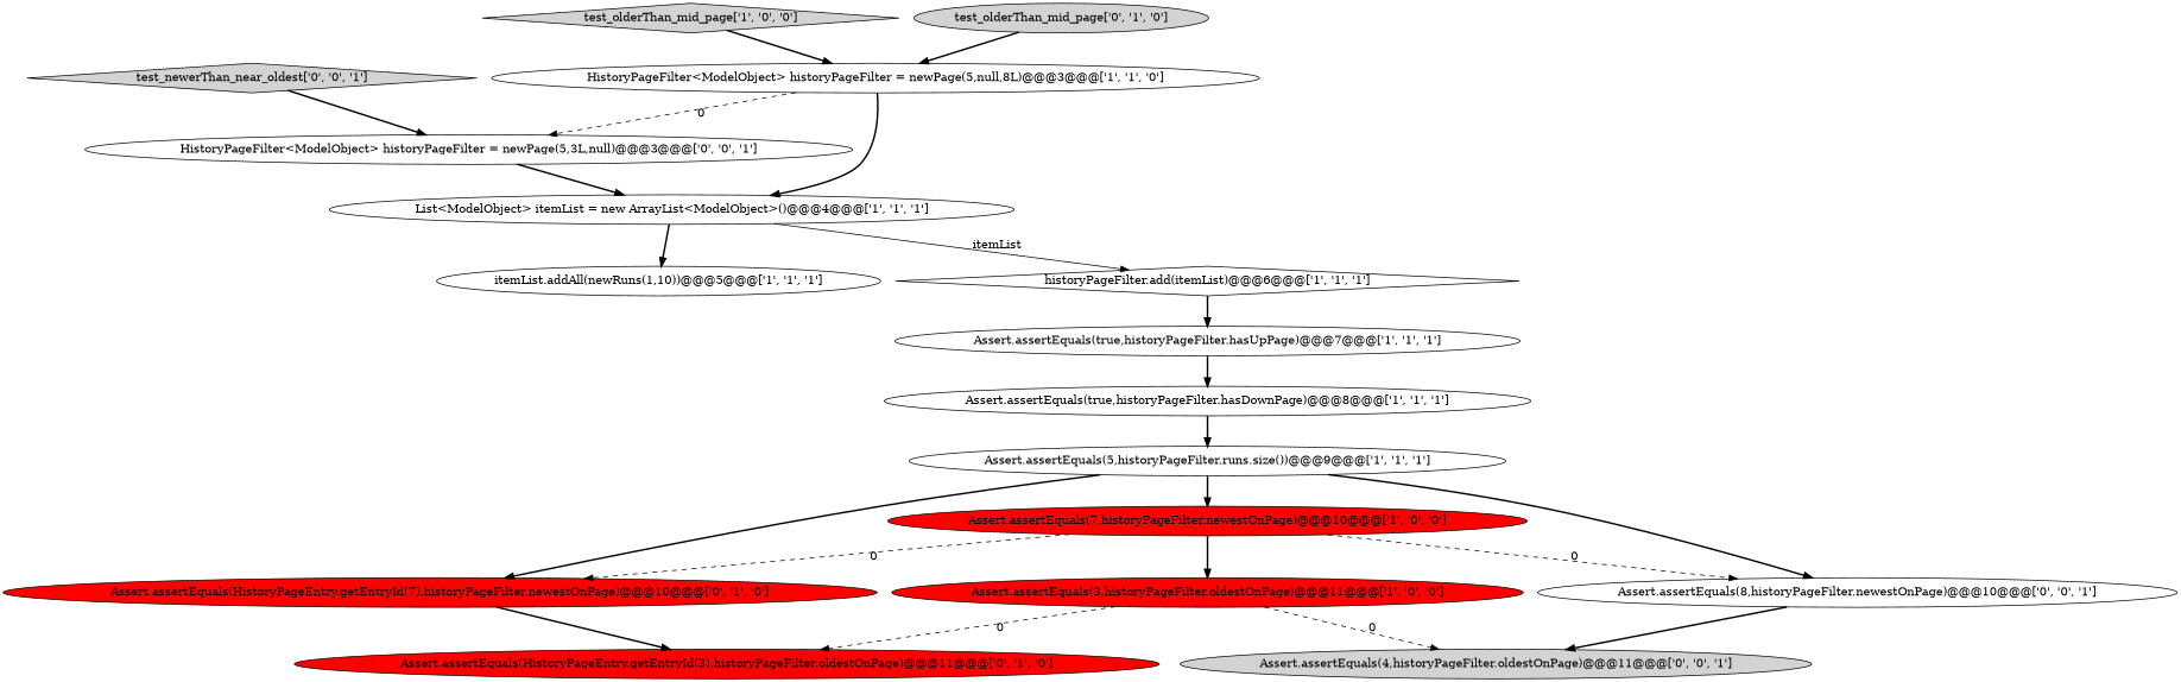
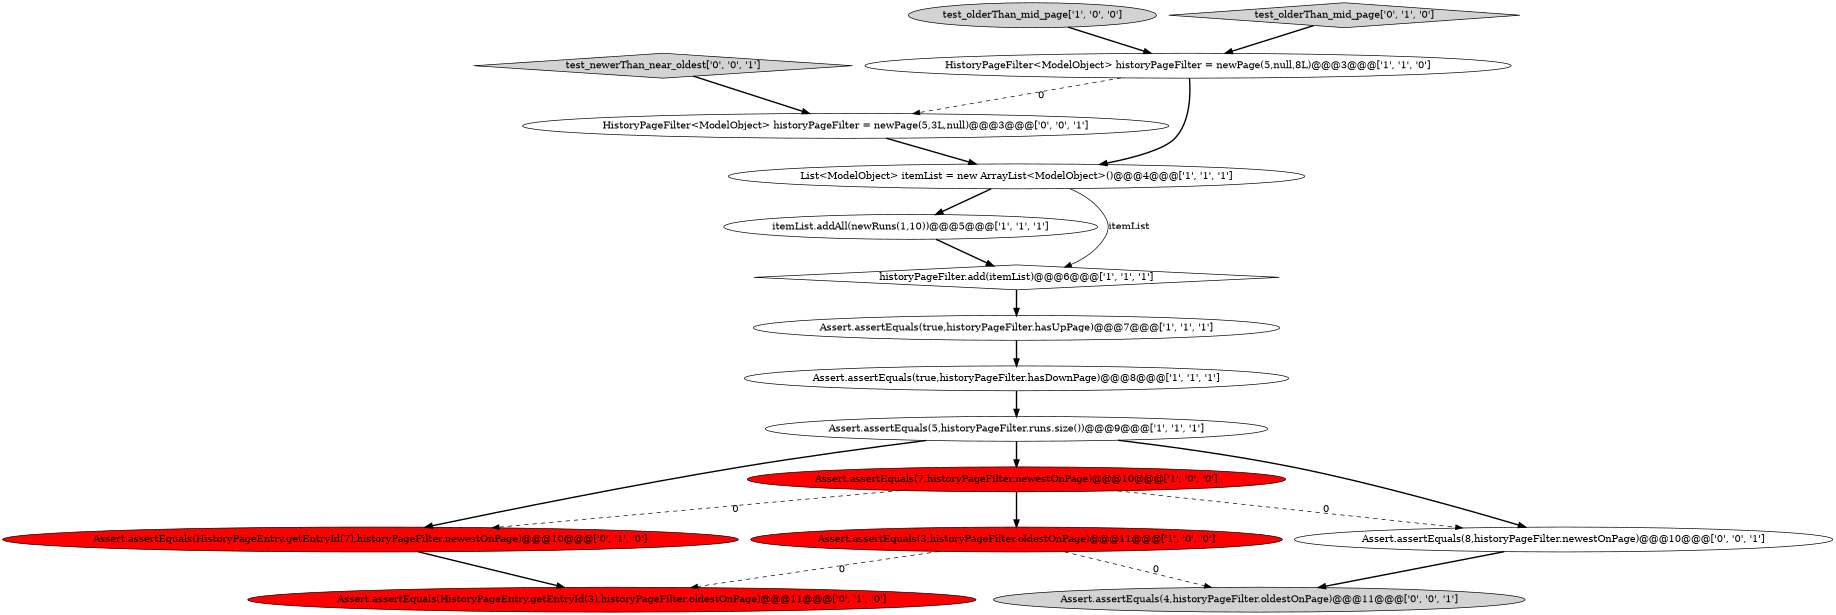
  digraph {
    node [fillcolor=white shape=ellipse style=filled]
    edge [style=bold]
    n1 [fillcolor=red label="Assert.assertEquals(3,historyPageFilter.oldestOnPage)@@@11@@@['1', '0', '0']"]
    n2 [fillcolor=lightgray label="Assert.assertEquals(4,historyPageFilter.oldestOnPage)@@@11@@@['0', '0', '1']"]
    n3 [fillcolor=red label="Assert.assertEquals(HistoryPageEntry.getEntryId(3),historyPageFilter.oldestOnPage)@@@11@@@['0', '1', '0']"]
    n4 [label="Assert.assertEquals(5,historyPageFilter.runs.size())@@@9@@@['1', '1', '1']"]
    n5 [fillcolor=red label="Assert.assertEquals(HistoryPageEntry.getEntryId(7),historyPageFilter.newestOnPage)@@@10@@@['0', '1', '0']"]
    n6 [fillcolor=red label="Assert.assertEquals(7,historyPageFilter.newestOnPage)@@@10@@@['1', '0', '0']"]
    n7 [label="Assert.assertEquals(8,historyPageFilter.newestOnPage)@@@10@@@['0', '0', '1']"]
-   n8 [fillcolor=lightgray label="test_olderThan_mid_page['1', '0', '0']" shape=diamond]
+   n8 [fillcolor=lightgray label="test_olderThan_mid_page['1', '0', '0']"]
    n9 [label="HistoryPageFilter<ModelObject> historyPageFilter = newPage(5,null,8L)@@@3@@@['1', '1', '0']"]
    n10 [label="HistoryPageFilter<ModelObject> historyPageFilter = newPage(5,3L,null)@@@3@@@['0', '0', '1']"]
    n11 [label="List<ModelObject> itemList = new ArrayList<ModelObject>()@@@4@@@['1', '1', '1']"]
    n12 [label="itemList.addAll(newRuns(1,10))@@@5@@@['1', '1', '1']"]
    n13 [label="historyPageFilter.add(itemList)@@@6@@@['1', '1', '1']" shape=diamond]
    n14 [label="Assert.assertEquals(true,historyPageFilter.hasUpPage)@@@7@@@['1', '1', '1']"]
    n15 [label="Assert.assertEquals(true,historyPageFilter.hasDownPage)@@@8@@@['1', '1', '1']"]
-   n16 [fillcolor=lightgray label="test_olderThan_mid_page['0', '1', '0']"]
+   n16 [fillcolor=lightgray label="test_olderThan_mid_page['0', '1', '0']" shape=diamond]
    n17 [fillcolor=lightgray label="test_newerThan_near_oldest['0', '0', '1']" shape=diamond]
    n1 -> n2 [label=0 style=dashed]
    n1 -> n3 [label=0 style=dashed]
    n4 -> n5
    n4 -> n6
    n4 -> n7
    n5 -> n3
    n6 -> n1
    n6 -> n5 [label=0 style=dashed]
    n6 -> n7 [label=0 style=dashed]
    n7 -> n2
    n8 -> n9
    n9 -> n10 [label=0 style=dashed]
    n9 -> n11
    n10 -> n11
    n11 -> n12
    n11 -> n13 [label=itemList style=solid]
+   n12 -> n13
    n13 -> n14
    n14 -> n15
    n15 -> n4
    n16 -> n9
    n17 -> n10
  }
